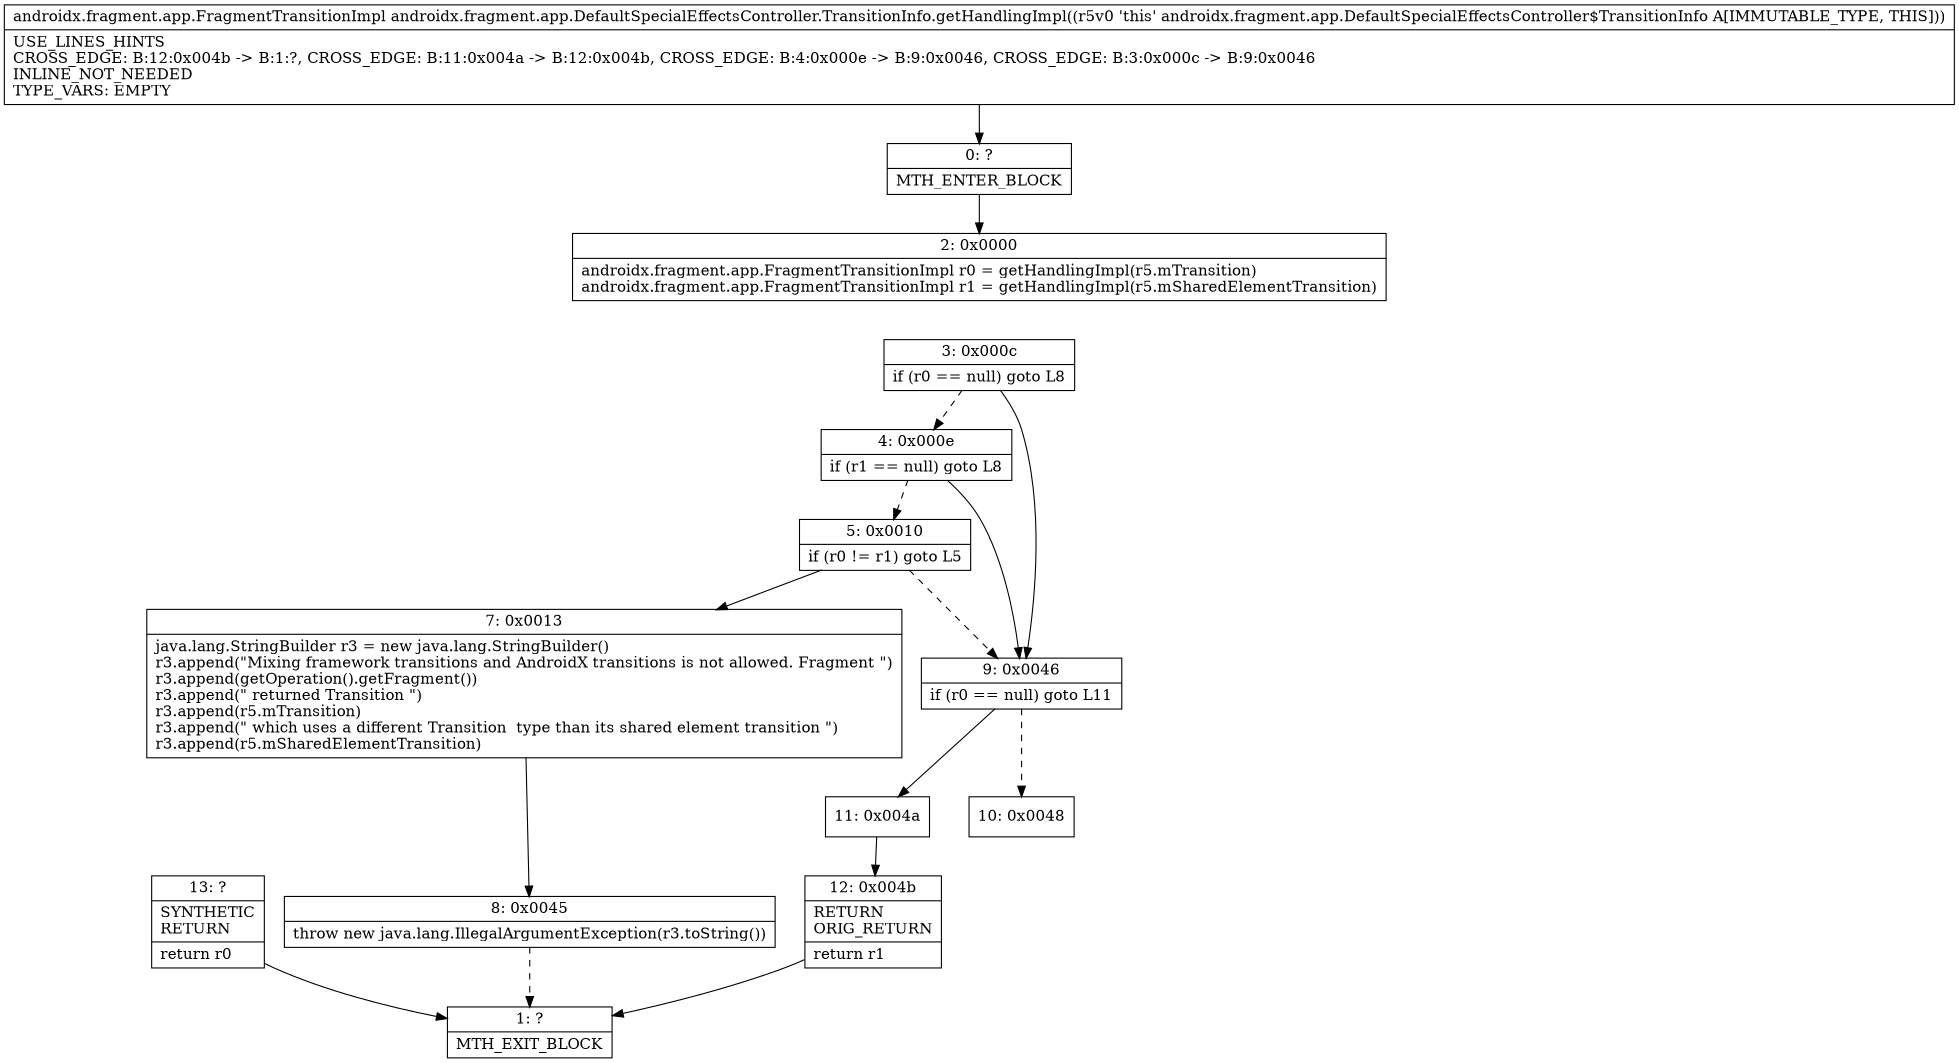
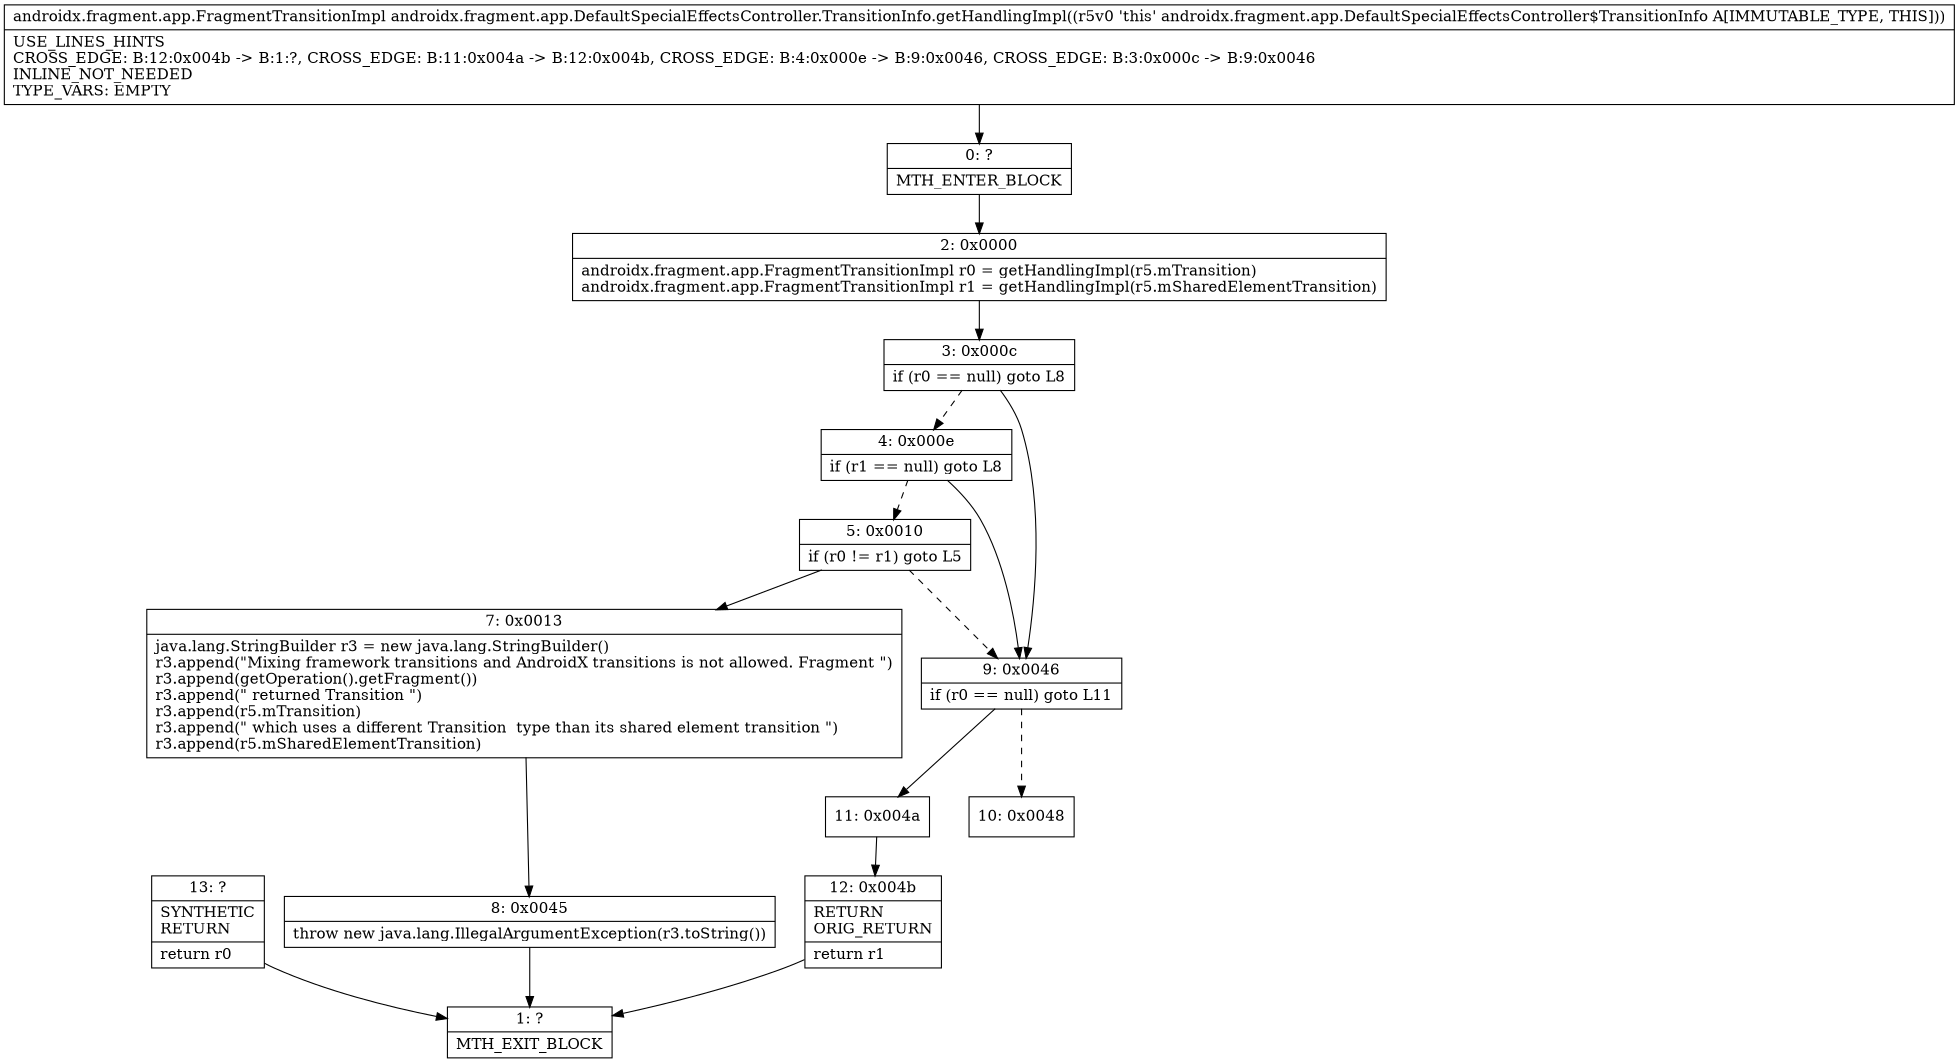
  digraph {
    node [shape=record]
    n1 [label="{0\:\ ?|MTH_ENTER_BLOCK\l}"]
    n2 [label="{2\:\ 0x0000|androidx.fragment.app.FragmentTransitionImpl r0 = getHandlingImpl(r5.mTransition)\landroidx.fragment.app.FragmentTransitionImpl r1 = getHandlingImpl(r5.mSharedElementTransition)\l}"]
    n3 [label="{3\:\ 0x000c|if (r0 == null) goto L8\l}"]
    n4 [label="{4\:\ 0x000e|if (r1 == null) goto L8\l}"]
    n5 [label="{9\:\ 0x0046|if (r0 == null) goto L11\l}"]
    n6 [label="{5\:\ 0x0010|if (r0 != r1) goto L5\l}"]
    n7 [label="{10\:\ 0x0048}"]
    n8 [label="{11\:\ 0x004a}"]
    n9 [label="{7\:\ 0x0013|java.lang.StringBuilder r3 = new java.lang.StringBuilder()\lr3.append(\"Mixing framework transitions and AndroidX transitions is not allowed. Fragment \")\lr3.append(getOperation().getFragment())\lr3.append(\" returned Transition \")\lr3.append(r5.mTransition)\lr3.append(\" which uses a different Transition  type than its shared element transition \")\lr3.append(r5.mSharedElementTransition)\l}"]
    n10 [label="{8\:\ 0x0045|throw new java.lang.IllegalArgumentException(r3.toString())\l}"]
    n11 [label="{1\:\ ?|MTH_EXIT_BLOCK\l}"]
    n12 [label="{12\:\ 0x004b|RETURN\lORIG_RETURN\l|return r1\l}"]
    n13 [label="{13\:\ ?|SYNTHETIC\lRETURN\l|return r0\l}"]
    n14 [label="{androidx.fragment.app.FragmentTransitionImpl androidx.fragment.app.DefaultSpecialEffectsController.TransitionInfo.getHandlingImpl((r5v0 'this' androidx.fragment.app.DefaultSpecialEffectsController$TransitionInfo A[IMMUTABLE_TYPE, THIS]))  | USE_LINES_HINTS\lCROSS_EDGE: B:12:0x004b \-\> B:1:?, CROSS_EDGE: B:11:0x004a \-\> B:12:0x004b, CROSS_EDGE: B:4:0x000e \-\> B:9:0x0046, CROSS_EDGE: B:3:0x000c \-\> B:9:0x0046\lINLINE_NOT_NEEDED\lTYPE_VARS: EMPTY\l}"]
    n1 -> n2
+   n2 -> n3
    n3 -> n4 [style=dashed]
    n3 -> n5
    n4 -> n5
    n4 -> n6 [style=dashed]
    n5 -> n7 [style=dashed]
    n5 -> n8
    n6 -> n5 [style=dashed]
    n6 -> n9
    n8 -> n12
    n9 -> n10
-   n10 -> n11 [style=dashed]
+   n10 -> n11
    n12 -> n11
    n13 -> n11
    n14 -> n1
  }
